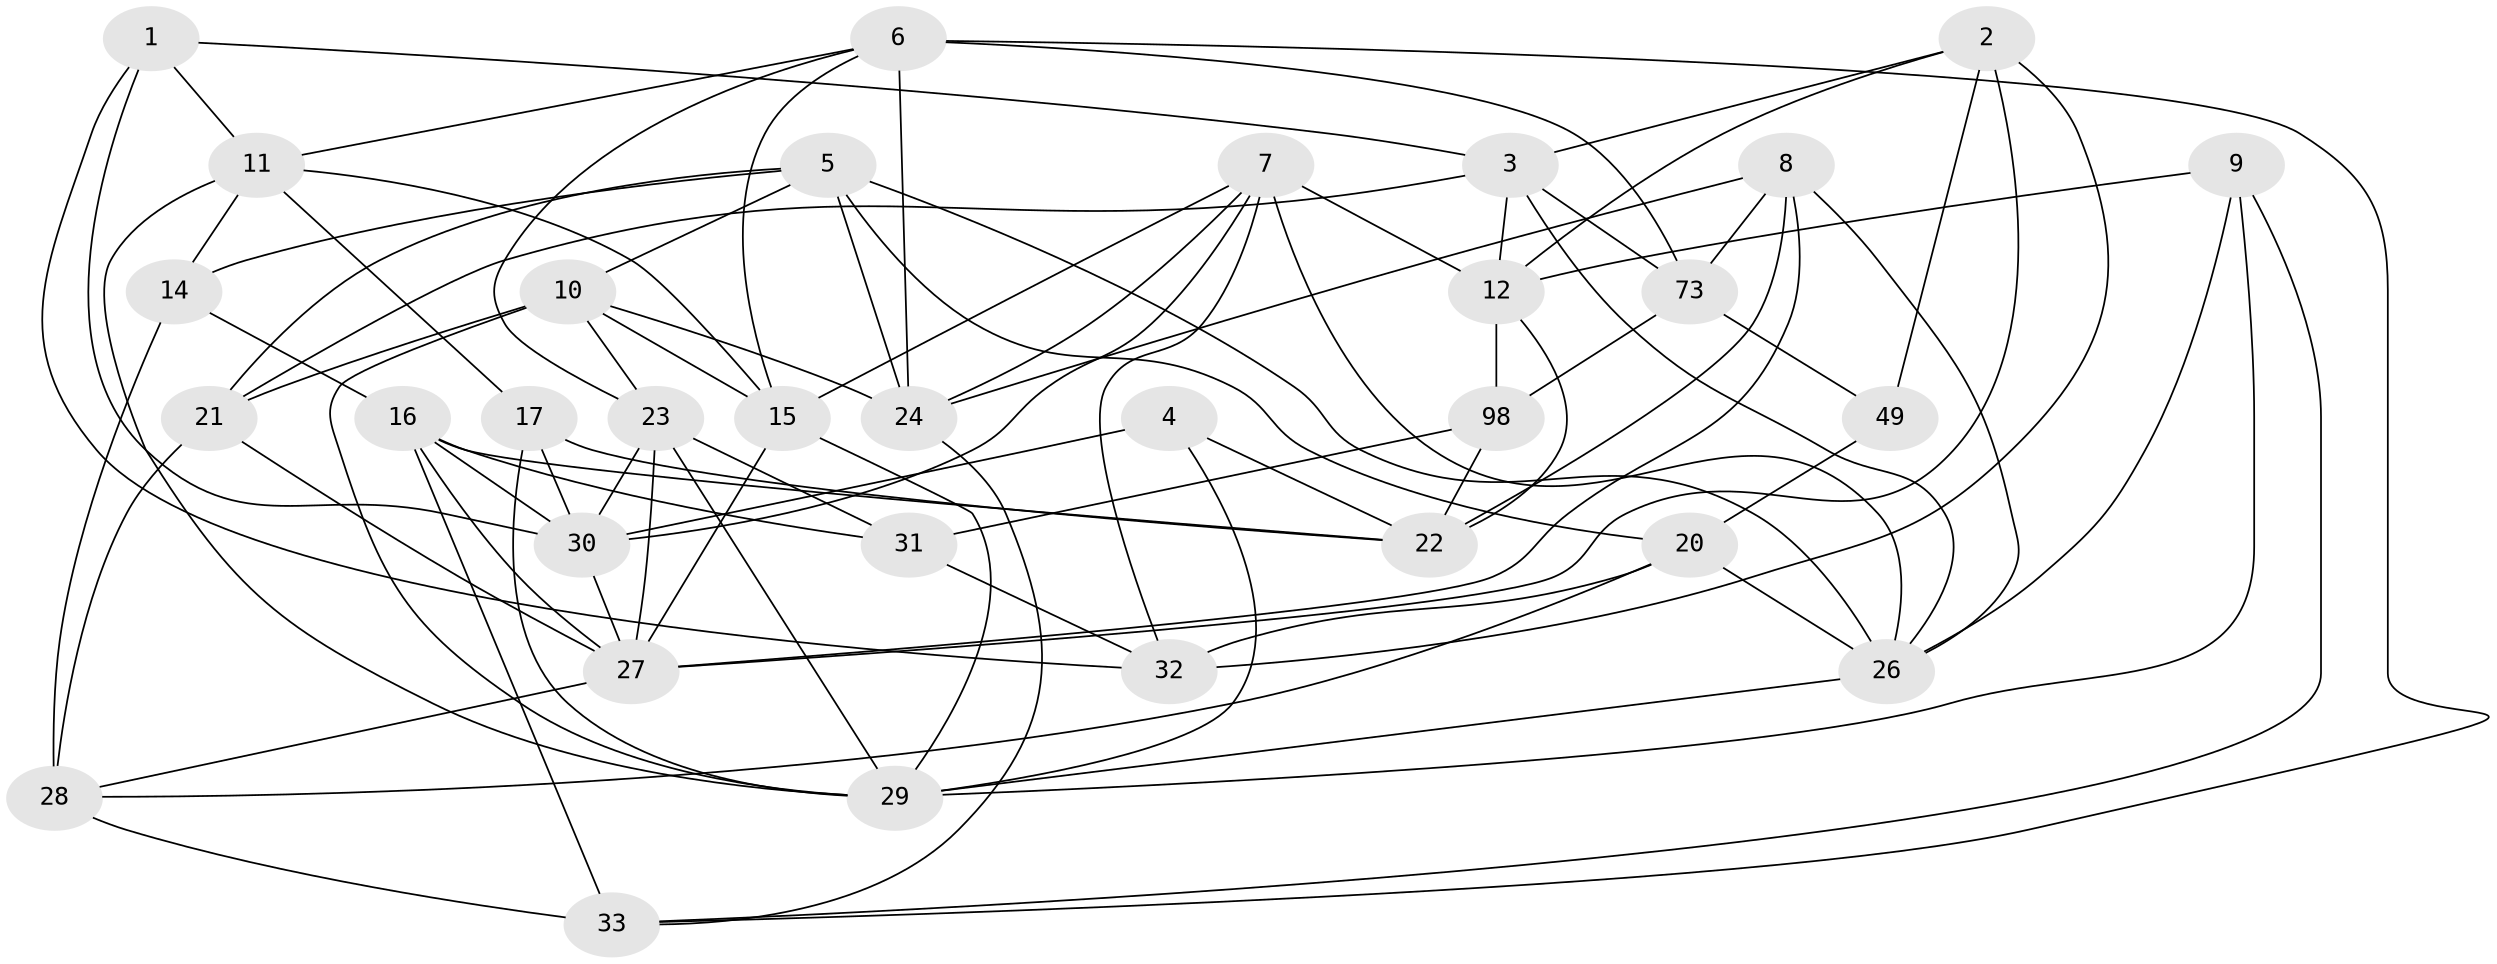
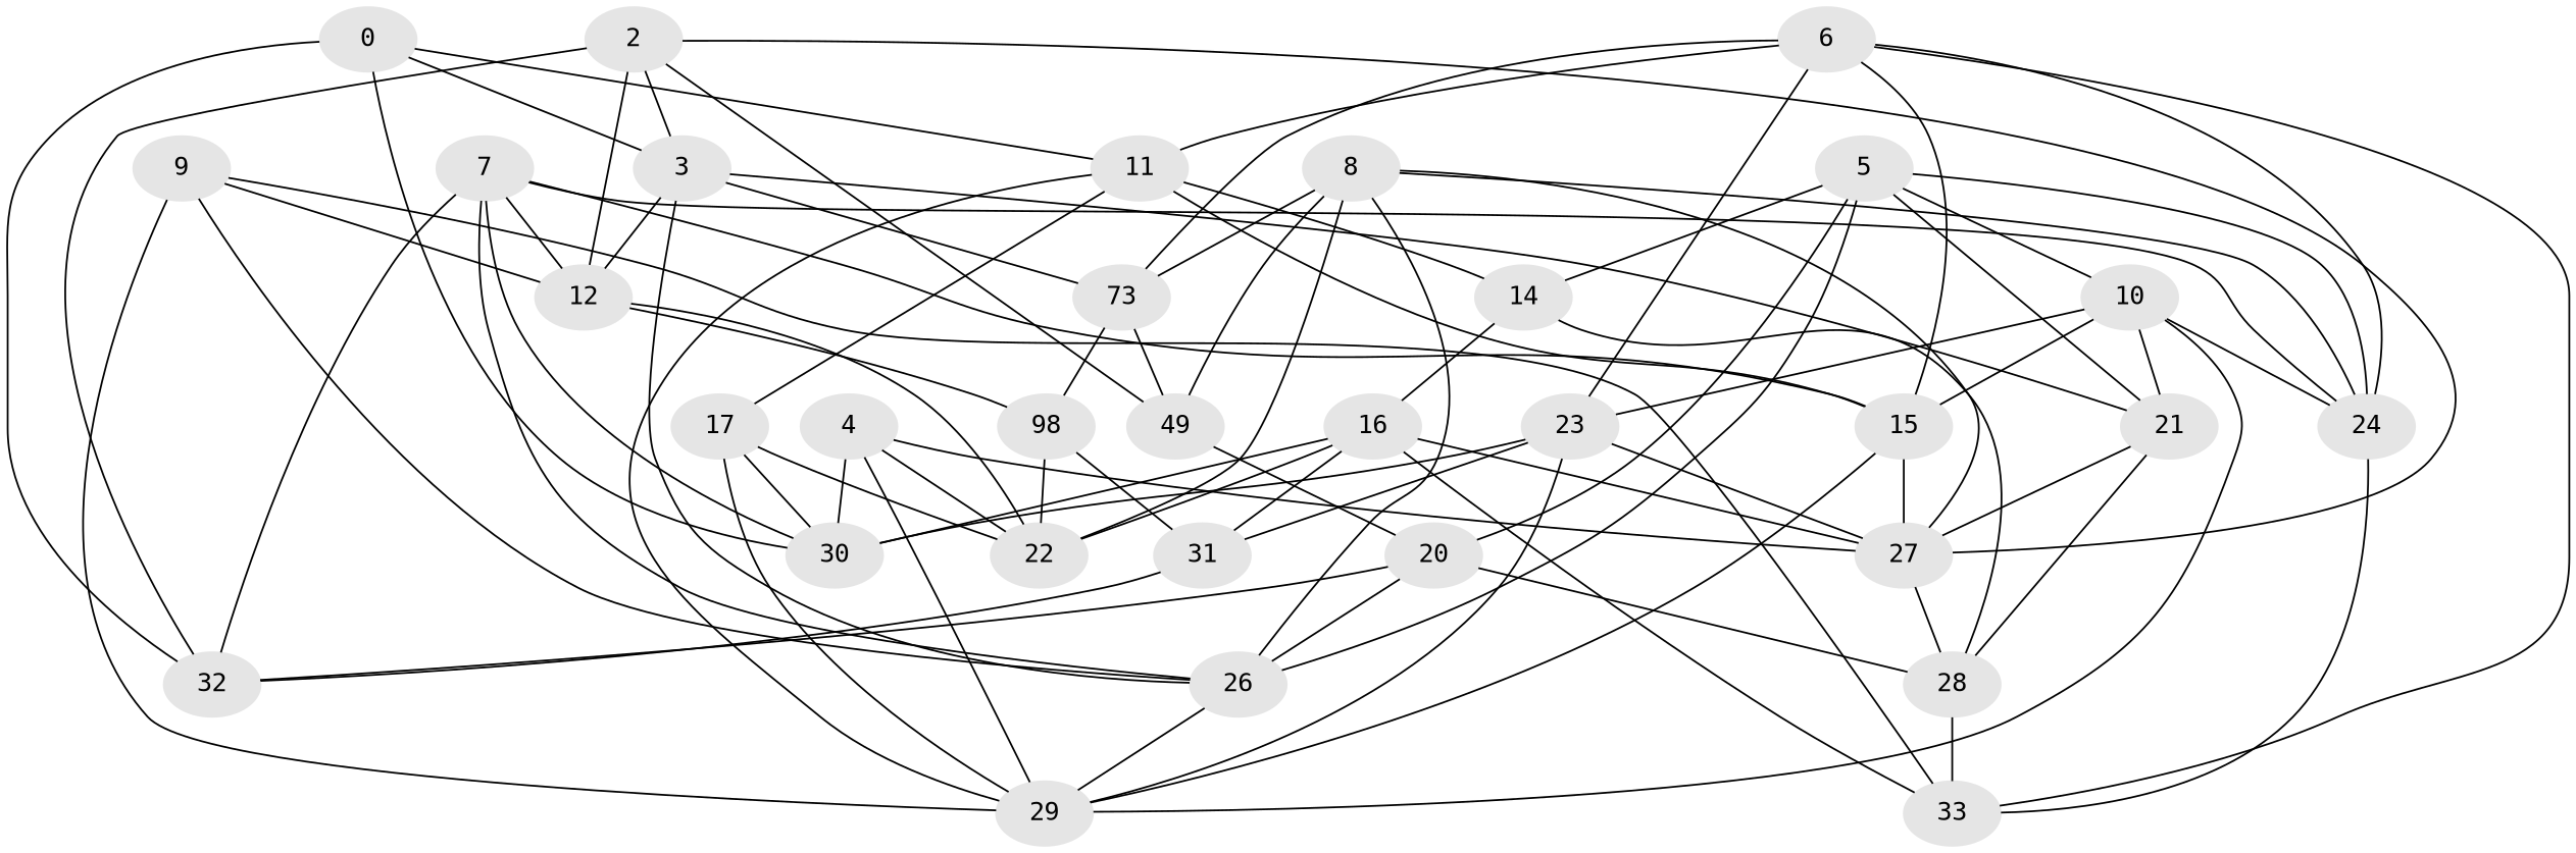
  graph {
    fontname="DejaVu Sans Mono"
    node [color=gray90 fontname="DejaVu Sans Mono" style=filled]
    edge [fontname="DejaVu Sans Mono" weight=1.0]
-   1
+   1 [label=0]
    3
    11
    30
    32
    12
    n7 [label=73]
    21
    26
    29
    14
    15
    17
    2
    n15 [label=49]
    27
    22
    n18 [label=98]
    20
    28
    4
    5
    10
    24
    23
    16
    33
    6
    31
    7
    8
    9
    1 -- 3
    1 -- 11
    1 -- 30
    1 -- 32
    3 -- 12
    3 -- n7
    3 -- 21
    3 -- 26
    11 -- 29
    11 -- 14
    11 -- 15
    11 -- 17
    12 -- 22
    12 -- n18
    n7 -- n15
    n7 -- n18
    21 -- 27
    21 -- 28
    26 -- 29
    14 -- 28
    14 -- 16
    15 -- 29
    15 -- 27
    17 -- 30
    17 -- 29
    17 -- 22
    2 -- 3
    2 -- 32 [weight=2.0]
    2 -- 12
    2 -- n15
    2 -- 27
    n15 -- 20
    27 -- 28
    n18 -- 22
    n18 -- 31
    20 -- 32
    20 -- 26 [weight=2.0]
    20 -- 28
    28 -- 33 [weight=2.0]
    4 -- 30
    4 -- 29
-   30 -- 27
+   4 -- 27
    4 -- 22
    5 -- 21
    5 -- 26
    5 -- 14
    5 -- 20
    5 -- 10
    5 -- 24
    10 -- 21
    10 -- 29
    10 -- 15
    10 -- 24
    10 -- 23
    24 -- 33
    23 -- 30
    23 -- 29
    23 -- 27
    23 -- 31
    16 -- 30
    16 -- 27
    16 -- 22
    16 -- 33
    16 -- 31
    6 -- 11
    6 -- n7
    6 -- 15
    6 -- 24
    6 -- 23
    6 -- 33
    31 -- 32
    7 -- 30
    7 -- 32
    7 -- 12
    7 -- 26
    7 -- 15
    7 -- 24
    8 -- n7
    8 -- 26
+   8 -- n15
    8 -- 27
    8 -- 22
    8 -- 24
    9 -- 12
    9 -- 26
    9 -- 29
    9 -- 33
  }
